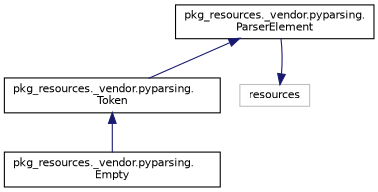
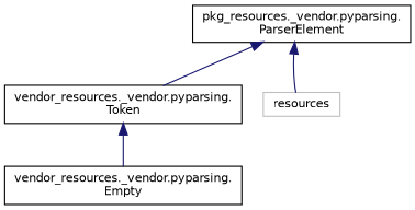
  digraph {
    node [color=black fillcolor=white fontname=Helvetica fontsize=10 shape=record style=filled]
    edge [color=midnightblue dir=back fontname=Helvetica fontsize=10 labelfontname=Helvetica labelfontsize=10 style=solid]
-   n1 [height=0.2 label="pkg_resources._vendor.pyparsing.\lEmpty" width=0.4]
-   n2 [height=0.2 label="pkg_resources._vendor.pyparsing.\lToken" width=0.4]
+   n1 [height=0.2 label="vendor_resources._vendor.pyparsing.\lEmpty" width=0.4]
+   n2 [height=0.2 label="vendor_resources._vendor.pyparsing.\lToken" width=0.4]
    n3 [height=0.2 label="pkg_resources._vendor.pyparsing.\lParserElement" width=0.4]
    n4 [color=grey75 height=0.2 label=resources width=0.4]
    n2 -> n1
    n3 -> n2
-   n4 -> n3
+   n3 -> n4
  }
